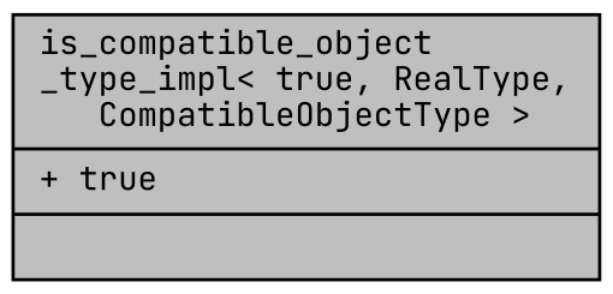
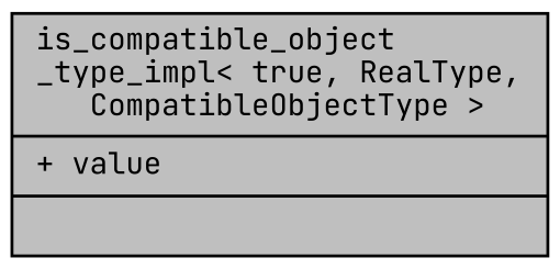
  digraph {
    fontname="JetBrains Mono"
-   n1 [color=black fillcolor=grey75 fontcolor=black fontname="JetBrains Mono" fontsize=10 height=0.2 label="{is_compatible_object\l_type_impl\< true, RealType,\l CompatibleObjectType \>\n|+ true\l|}" shape=record style=filled width=0.4]
+   n1 [color=black fillcolor=grey75 fontcolor=black fontname="JetBrains Mono" fontsize=10 height=0.2 label="{is_compatible_object\l_type_impl\< true, RealType,\l CompatibleObjectType \>\n|+ value\l|}" shape=record style=filled width=0.4]
  }
